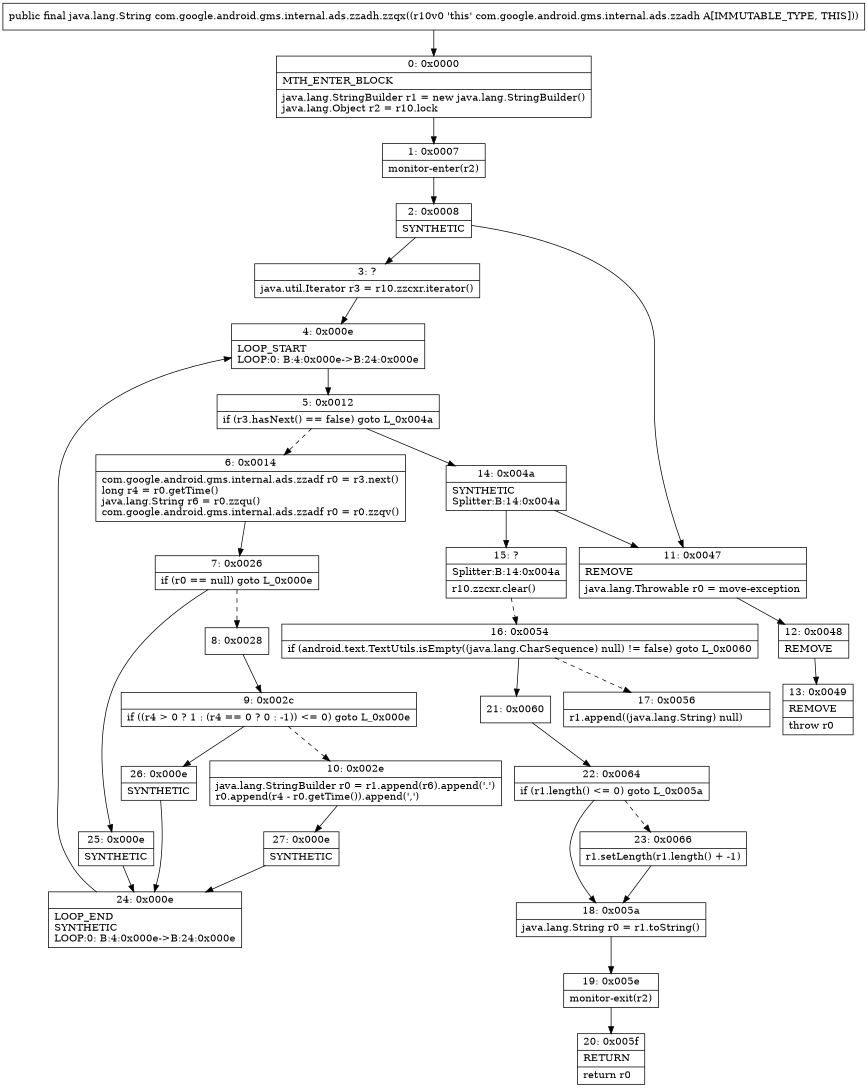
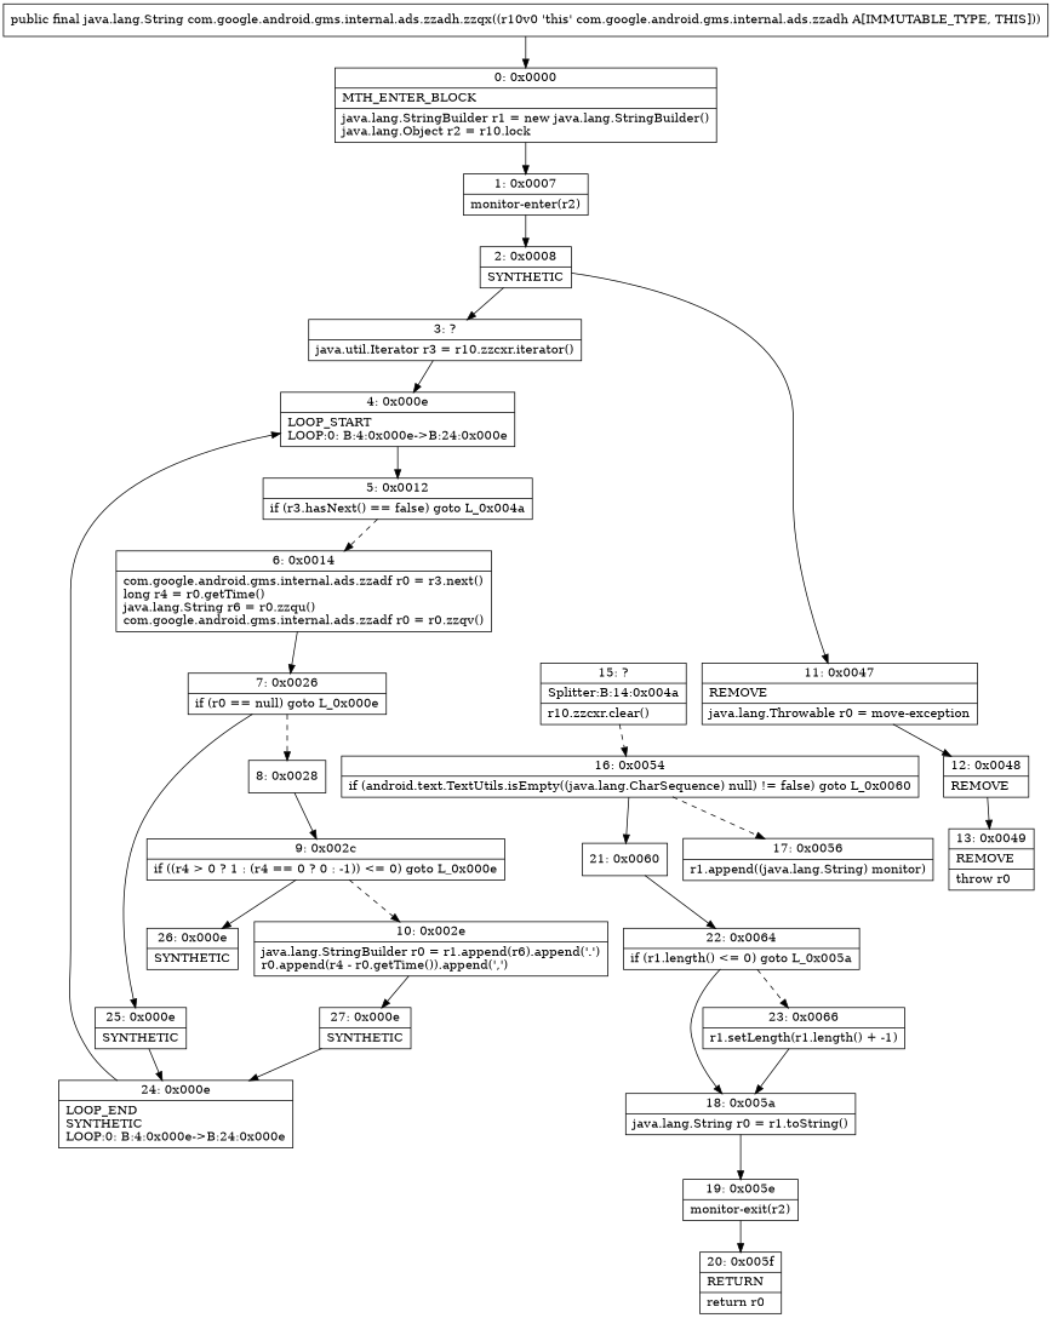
  digraph {
    node [shape=record]
    n1 [label="{0\:\ 0x0000|MTH_ENTER_BLOCK\l|java.lang.StringBuilder r1 = new java.lang.StringBuilder()\ljava.lang.Object r2 = r10.lock\l}"]
    n2 [label="{1\:\ 0x0007|monitor\-enter(r2)\l}"]
    n3 [label="{2\:\ 0x0008|SYNTHETIC\l}"]
    n4 [label="{3\:\ ?|java.util.Iterator r3 = r10.zzcxr.iterator()\l}"]
    n5 [label="{11\:\ 0x0047|REMOVE\l|java.lang.Throwable r0 = move\-exception\l}"]
    n6 [label="{4\:\ 0x000e|LOOP_START\lLOOP:0: B:4:0x000e\-\>B:24:0x000e\l}"]
    n7 [label="{12\:\ 0x0048|REMOVE\l}"]
    n8 [label="{5\:\ 0x0012|if (r3.hasNext() == false) goto L_0x004a\l}"]
    n9 [label="{6\:\ 0x0014|com.google.android.gms.internal.ads.zzadf r0 = r3.next()\llong r4 = r0.getTime()\ljava.lang.String r6 = r0.zzqu()\lcom.google.android.gms.internal.ads.zzadf r0 = r0.zzqv()\l}"]
-   n10 [label="{14\:\ 0x004a|SYNTHETIC\lSplitter:B:14:0x004a\l}"]
    n11 [label="{7\:\ 0x0026|if (r0 == null) goto L_0x000e\l}"]
    n12 [label="{15\:\ ?|Splitter:B:14:0x004a\l|r10.zzcxr.clear()\l}"]
    n13 [label="{8\:\ 0x0028}"]
    n14 [label="{25\:\ 0x000e|SYNTHETIC\l}"]
    n15 [label="{9\:\ 0x002c|if ((r4 \> 0 ? 1 : (r4 == 0 ? 0 : \-1)) \<= 0) goto L_0x000e\l}"]
    n16 [label="{24\:\ 0x000e|LOOP_END\lSYNTHETIC\lLOOP:0: B:4:0x000e\-\>B:24:0x000e\l}"]
    n17 [label="{10\:\ 0x002e|java.lang.StringBuilder r0 = r1.append(r6).append('.')\lr0.append(r4 \- r0.getTime()).append(',')\l}"]
    n18 [label="{26\:\ 0x000e|SYNTHETIC\l}"]
    n19 [label="{27\:\ 0x000e|SYNTHETIC\l}"]
    n20 [label="{13\:\ 0x0049|REMOVE\l|throw r0\l}"]
    n21 [label="{16\:\ 0x0054|if (android.text.TextUtils.isEmpty((java.lang.CharSequence) null) != false) goto L_0x0060\l}"]
-   n22 [label="{17\:\ 0x0056|r1.append((java.lang.String) null)\l}"]
+   n22 [label="{17\:\ 0x0056|r1.append((java.lang.String) monitor)\l}"]
    n23 [label="{21\:\ 0x0060}"]
    n24 [label="{22\:\ 0x0064|if (r1.length() \<= 0) goto L_0x005a\l}"]
    n25 [label="{18\:\ 0x005a|java.lang.String r0 = r1.toString()\l}"]
    n26 [label="{19\:\ 0x005e|monitor\-exit(r2)\l}"]
    n27 [label="{20\:\ 0x005f|RETURN\l|return r0\l}"]
    n28 [label="{23\:\ 0x0066|r1.setLength(r1.length() + \-1)\l}"]
    n29 [label="{public final java.lang.String com.google.android.gms.internal.ads.zzadh.zzqx((r10v0 'this' com.google.android.gms.internal.ads.zzadh A[IMMUTABLE_TYPE, THIS])) }"]
    n1 -> n2
    n2 -> n3
    n3 -> n4
    n3 -> n5
    n4 -> n6
    n5 -> n7
    n6 -> n8
    n7 -> n20
    n8 -> n9 [style=dashed]
-   n8 -> n10
    n9 -> n11
-   n10 -> n5
-   n10 -> n12
    n11 -> n13 [style=dashed]
    n11 -> n14
    n12 -> n21 [style=dashed]
    n13 -> n15
    n14 -> n16
    n15 -> n17 [style=dashed]
    n15 -> n18
    n16 -> n6
    n17 -> n19
-   n18 -> n16
    n19 -> n16
    n21 -> n22 [style=dashed]
    n21 -> n23
    n23 -> n24
    n24 -> n25
    n24 -> n28 [style=dashed]
    n25 -> n26
    n26 -> n27
    n28 -> n25
    n29 -> n1
  }
